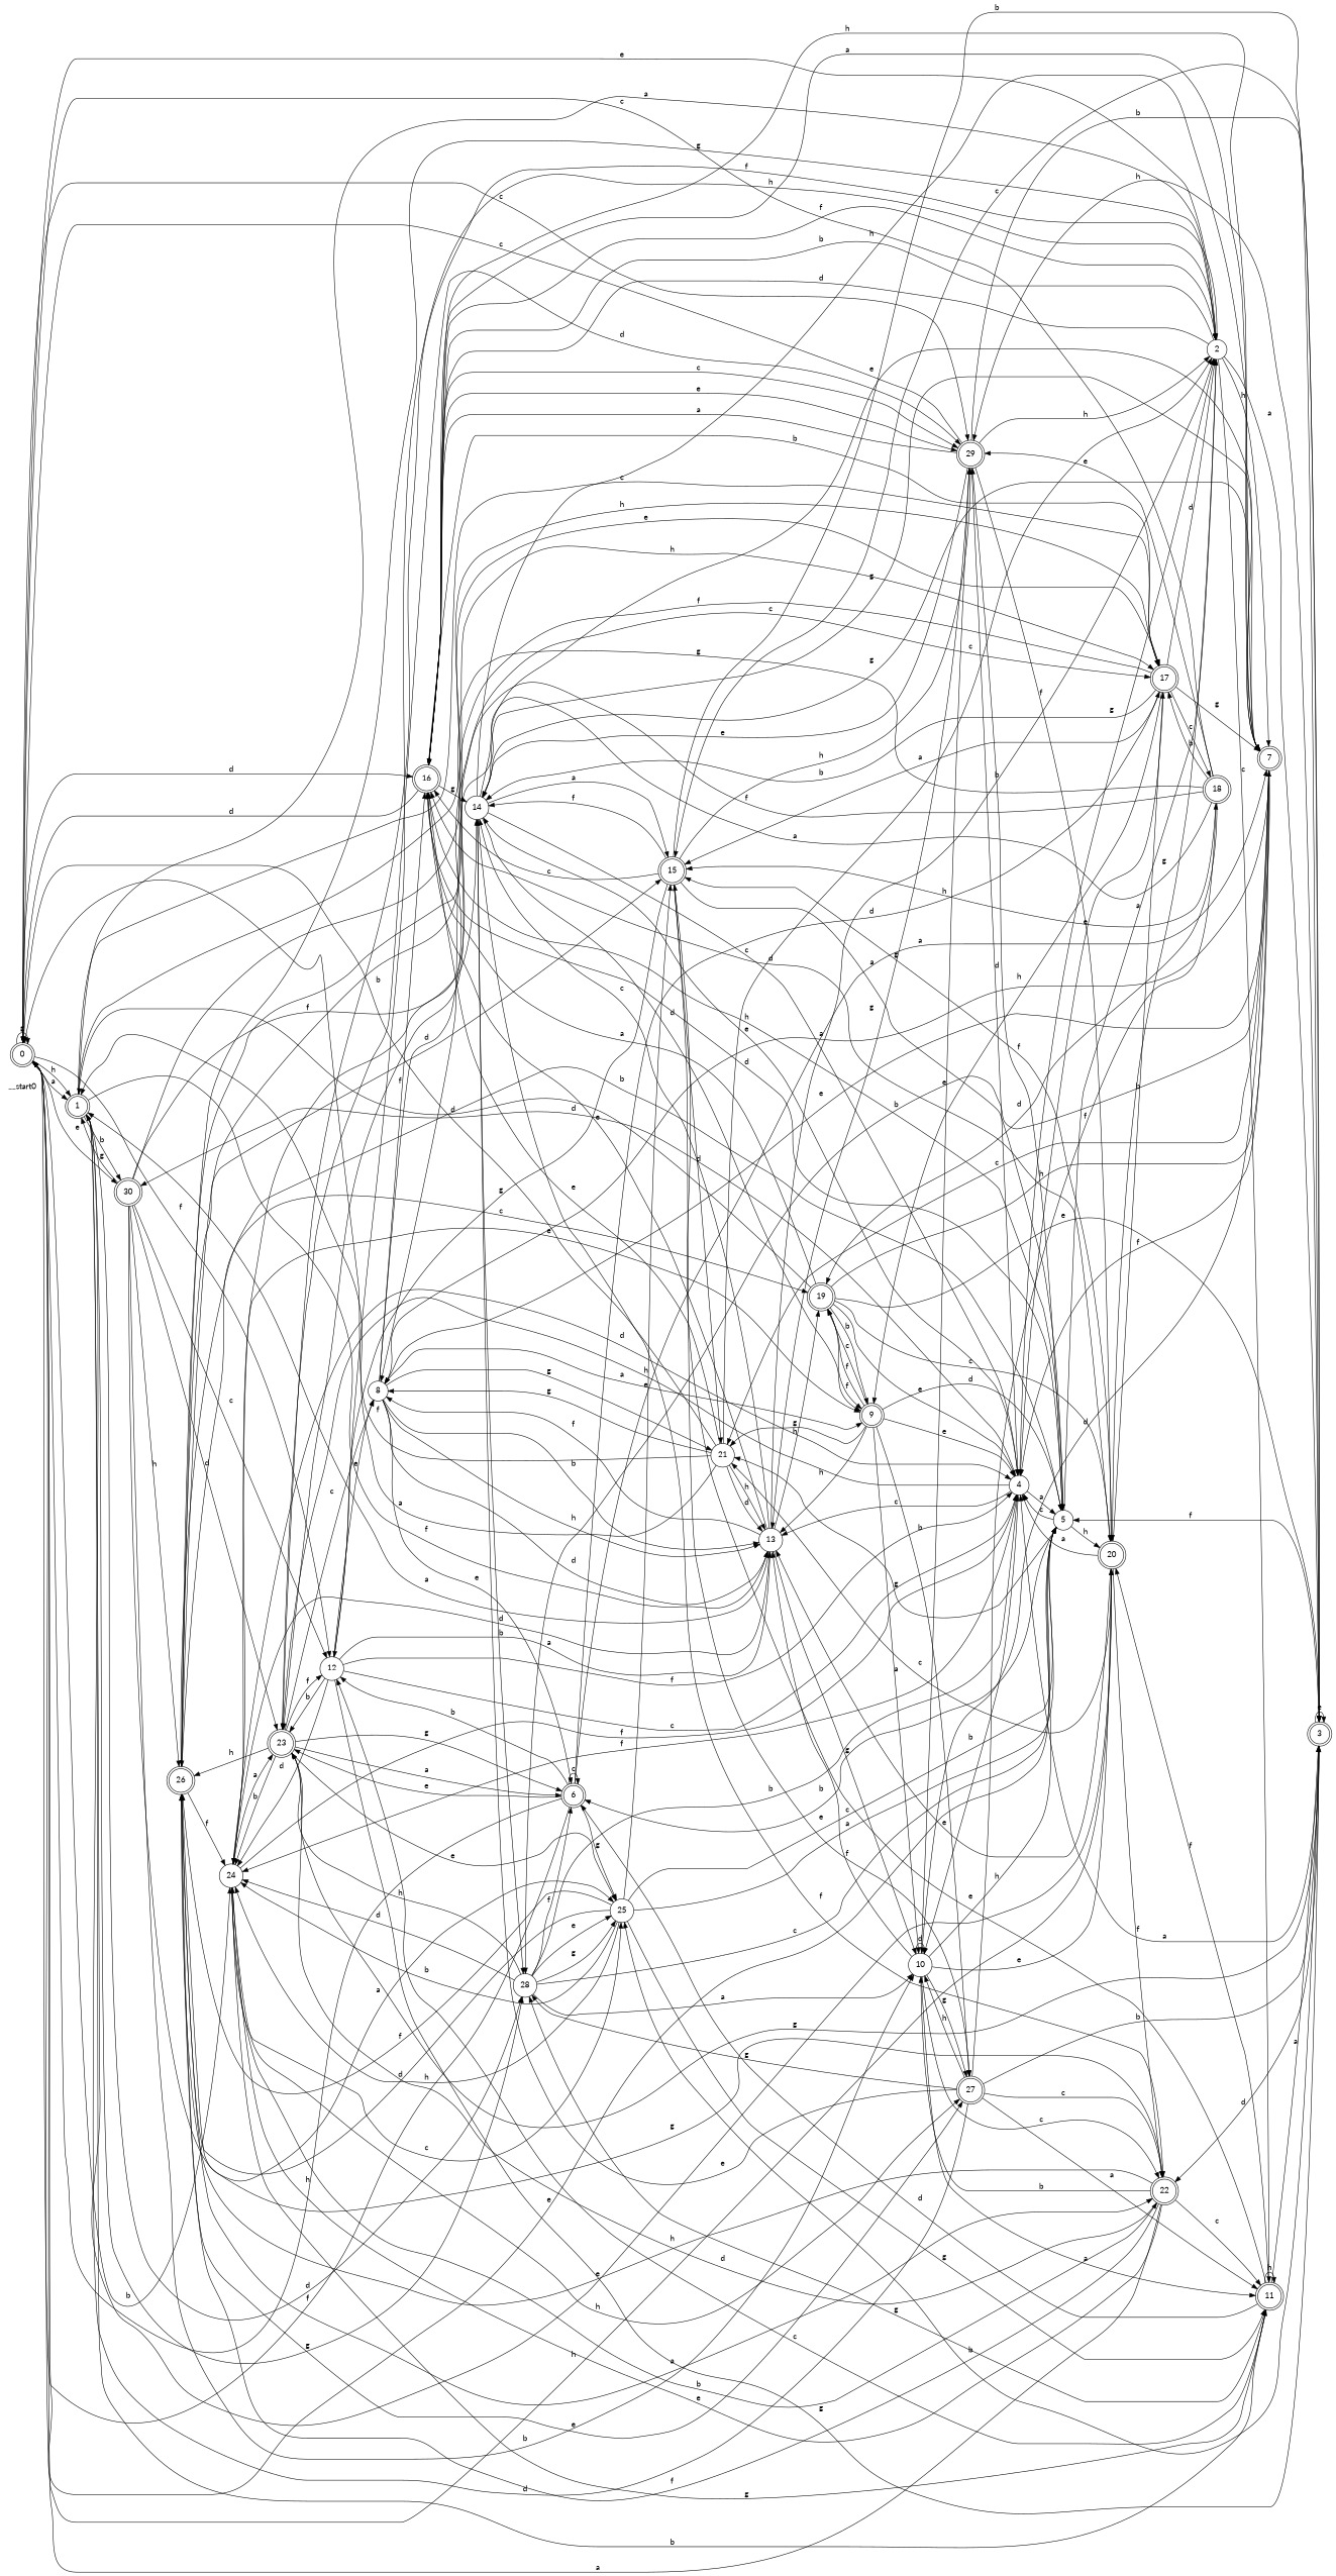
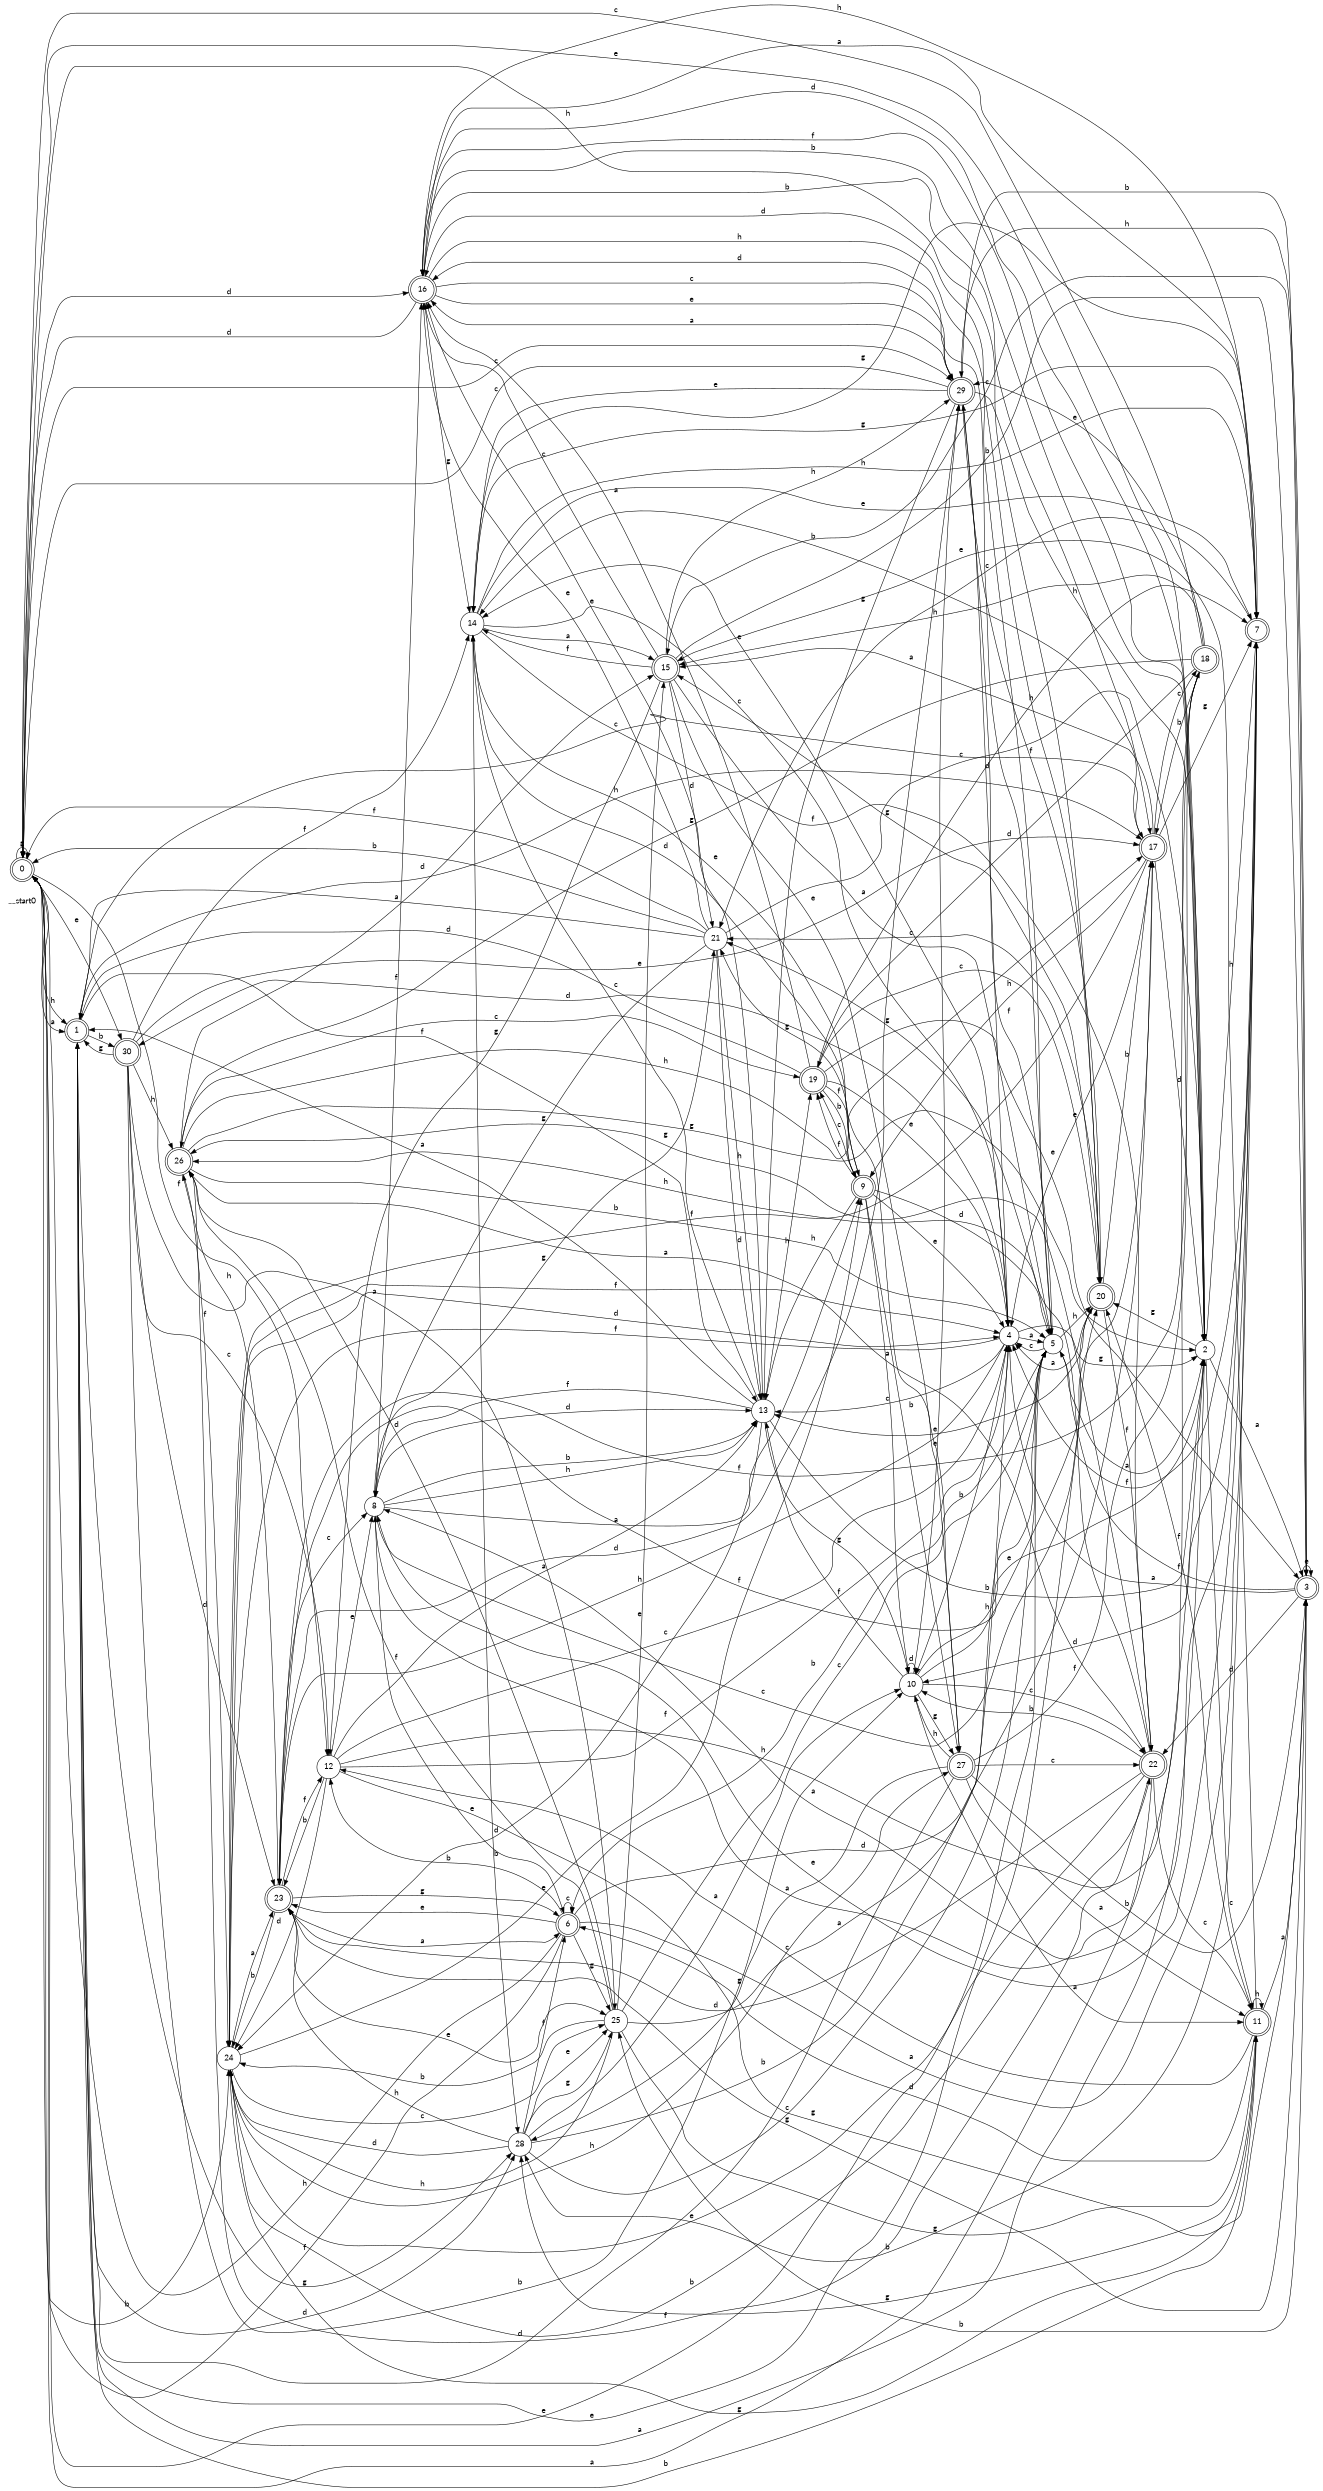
  digraph {
    fontname=Lato
    rankdir=LR
    node [fontname=Lato shape=doublecircle color=black fillcolor=white style="rounded,filled"]
    edge [fontname=Lato]
    __start0 [shape=none color="" fillcolor="" style=""]
    n2 [label=0]
    n3 [label=1]
    n4 [label=12 shape=circle style=filled]
    n5 [label=16]
    n6 [label=24 shape=circle style=filled]
    n7 [label=29]
    n8 [label=30]
    n9 [label=2 shape=circle style=filled]
    n10 [label=13 shape=circle style=filled]
    n11 [label=17]
    n12 [label=20]
    n13 [label=28 shape=circle style=filled]
    n14 [label=3]
    n15 [label=23]
    n16 [label=4 shape=circle style=filled]
    n17 [label=8 shape=circle style=filled]
    n18 [label=7]
    n19 [label=5 shape=circle style=filled]
    n20 [label=14 shape=circle style=filled]
    n21 [label=11]
    n22 [label=22]
    n23 [label=25 shape=circle style=filled]
    n24 [label=9]
    n25 [label=27]
    n26 [label=10 shape=circle style=filled]
    n27 [label=26]
    n28 [label=19]
    n29 [label=15]
    n30 [label=18]
    n31 [label=21 shape=circle style=filled]
    n32 [label=6]
    n2 -> n2 [label=g]
    n2 -> n3 [label=a]
    n2 -> n3 [label=h]
    n2 -> n4 [label=f]
    n2 -> n5 [label=d]
    n2 -> n6 [label=b]
    n2 -> n7 [label=c]
    n2 -> n8 [label=e]
    n3 -> n8 [label=b]
    n3 -> n9 [label=a]
    n3 -> n10 [label=f]
    n3 -> n11 [label=c]
    n3 -> n11 [label=h]
    n3 -> n12 [label=e]
    n3 -> n13 [label=d]
    n3 -> n13 [label=g]
    n4 -> n6 [label=d]
    n4 -> n9 [label=h]
    n4 -> n10 [label=a]
    n4 -> n14 [label=g]
    n4 -> n15 [label=b]
    n4 -> n16 [label=c]
    n4 -> n16 [label=f]
    n4 -> n17 [label=e]
    n5 -> n2 [label=d]
    n5 -> n7 [label=c]
    n5 -> n7 [label=e]
    n5 -> n9 [label=f]
    n5 -> n11 [label=b]
    n5 -> n18 [label=a]
    n5 -> n19 [label=h]
    n5 -> n20 [label=g]
    n6 -> n15 [label=a]
    n6 -> n16 [label=d]
    n6 -> n16 [label=f]
    n6 -> n21 [label=g]
    n6 -> n22 [label=b]
    n6 -> n23 [label=c]
    n6 -> n24 [label=e]
    n6 -> n25 [label=h]
    n7 -> n2 [label=c]
    n7 -> n5 [label=a]
    n7 -> n9 [label=h]
    n7 -> n10 [label=g]
    n7 -> n12 [label=f]
    n7 -> n14 [label=b]
    n7 -> n16 [label=d]
    n7 -> n20 [label=e]
    n8 -> n3 [label=g]
    n8 -> n4 [label=c]
    n8 -> n11 [label=e]
    n8 -> n15 [label=d]
    n8 -> n20 [label=f]
    n8 -> n23 [label=a]
    n8 -> n26 [label=b]
    n8 -> n27 [label=h]
    n9 -> n2 [label=e]
    n9 -> n5 [label=b]
    n9 -> n5 [label=d]
    n9 -> n12 [label=g]
    n9 -> n14 [label=a]
    n9 -> n15 [label=f]
    n9 -> n18 [label=h]
    n9 -> n21 [label=c]
    n10 -> n3 [label=a]
    n10 -> n5 [label=e]
    n10 -> n6 [label=d]
    n10 -> n9 [label=b]
    n10 -> n17 [label=f]
    n10 -> n20 [label=c]
    n10 -> n26 [label=g]
    n10 -> n28 [label=h]
    n11 -> n6 [label=f]
    n11 -> n9 [label=d]
    n11 -> n16 [label=e]
    n11 -> n18 [label=g]
    n11 -> n20 [label=b]
    n11 -> n24 [label=h]
    n11 -> n29 [label=a]
    n11 -> n30 [label=c]
    n12 -> n2 [label=h]
    n12 -> n5 [label=d]
    n12 -> n10 [label=e]
    n12 -> n11 [label=b]
    n12 -> n16 [label=a]
    n12 -> n22 [label=f]
    n12 -> n29 [label=g]
    n12 -> n31 [label=c]
    n13 -> n6 [label=d]
    n13 -> n15 [label=h]
    n13 -> n16 [label=b]
    n13 -> n19 [label=c]
    n13 -> n23 [label=e]
    n13 -> n23 [label=g]
    n13 -> n26 [label=a]
    n13 -> n32 [label=f]
    n14 -> n7 [label=h]
    n14 -> n14 [label=e]
    n14 -> n15 [label=g]
    n14 -> n16 [label=a]
    n14 -> n19 [label=f]
    n14 -> n22 [label=d]
    n14 -> n23 [label=b]
    n14 -> n29 [label=c]
    n15 -> n4 [label=f]
    n15 -> n6 [label=b]
    n15 -> n7 [label=d]
    n15 -> n17 [label=c]
    n15 -> n23 [label=e]
    n15 -> n27 [label=h]
    n15 -> n32 [label=a]
    n15 -> n32 [label=g]
    n16 -> n6 [label=f]
    n16 -> n8 [label=d]
    n16 -> n9 [label=g]
    n16 -> n10 [label=c]
    n16 -> n15 [label=h]
    n16 -> n19 [label=a]
    n16 -> n20 [label=e]
    n16 -> n26 [label=b]
    n17 -> n5 [label=f]
    n17 -> n10 [label=b]
    n17 -> n10 [label=d]
    n17 -> n10 [label=h]
    n17 -> n11 [label=c]
    n17 -> n24 [label=a]
    n17 -> n31 [label=g]
    n17 -> n32 [label=e]
    n18 -> n5 [label=h]
    n18 -> n13 [label=b]
    n18 -> n16 [label=f]
    n18 -> n17 [label=a]
    n18 -> n17 [label=e]
    n18 -> n20 [label=g]
    n18 -> n26 [label=d]
    n18 -> n31 [label=c]
    n19 -> n2 [label=e]
    n19 -> n5 [label=d]
    n19 -> n7 [label=f]
    n19 -> n9 [label=a]
    n19 -> n12 [label=h]
    n19 -> n16 [label=c]
    n19 -> n31 [label=g]
    n19 -> n32 [label=b]
    n20 -> n13 [label=b]
    n20 -> n16 [label=c]
    n20 -> n18 [label=e]
    n20 -> n18 [label=g]
    n20 -> n18 [label=h]
    n20 -> n22 [label=f]
    n20 -> n24 [label=d]
    n20 -> n29 [label=a]
    n21 -> n3 [label=b]
    n21 -> n4 [label=c]
    n21 -> n12 [label=f]
    n21 -> n13 [label=g]
    n21 -> n14 [label=a]
    n21 -> n21 [label=h]
    n21 -> n29 [label=e]
    n21 -> n32 [label=d]
    n22 -> n2 [label=a]
    n22 -> n6 [label=e]
    n22 -> n15 [label=d]
    n22 -> n21 [label=c]
    n22 -> n26 [label=b]
    n22 -> n27 [label=f]
    n22 -> n27 [label=g]
    n22 -> n27 [label=h]
    n23 -> n6 [label=b]
    n23 -> n6 [label=h]
    n23 -> n19 [label=a]
    n23 -> n19 [label=c]
    n23 -> n21 [label=g]
    n23 -> n27 [label=d]
    n23 -> n27 [label=f]
    n23 -> n29 [label=e]
    n24 -> n10 [label=h]
    n24 -> n16 [label=e]
    n24 -> n19 [label=d]
    n24 -> n25 [label=b]
    n24 -> n26 [label=a]
    n24 -> n28 [label=c]
    n24 -> n28 [label=f]
    n24 -> n31 [label=g]
    n25 -> n3 [label=d]
    n25 -> n13 [label=g]
    n25 -> n14 [label=b]
    n25 -> n20 [label=e]
    n25 -> n21 [label=a]
    n25 -> n22 [label=c]
    n25 -> n26 [label=h]
    n25 -> n30 [label=f]
    n26 -> n7 [label=e]
    n26 -> n10 [label=f]
    n26 -> n12 [label=e]
    n26 -> n19 [label=h]
    n26 -> n21 [label=a]
    n26 -> n22 [label=c]
    n26 -> n25 [label=g]
    n26 -> n26 [label=d]
    n27 -> n6 [label=f]
    n27 -> n9 [label=g]
    n27 -> n11 [label=h]
    n27 -> n19 [label=b]
    n27 -> n22 [label=a]
-   n27 -> n25 [label=e]
    n27 -> n28 [label=c]
    n27 -> n29 [label=d]
    n28 -> n3 [label=d]
    n28 -> n5 [label=a]
    n28 -> n12 [label=c]
    n28 -> n14 [label=e]
    n28 -> n16 [label=e]
    n28 -> n18 [label=h]
    n28 -> n24 [label=b]
    n28 -> n24 [label=f]
    n29 -> n4 [label=g]
    n29 -> n5 [label=c]
    n29 -> n7 [label=h]
    n29 -> n14 [label=b]
    n29 -> n19 [label=a]
    n29 -> n20 [label=f]
    n29 -> n25 [label=e]
    n29 -> n31 [label=d]
    n30 -> n2 [label=c]
    n30 -> n7 [label=e]
    n30 -> n11 [label=b]
    n30 -> n15 [label=f]
    n30 -> n17 [label=a]
    n30 -> n27 [label=g]
    n30 -> n28 [label=d]
    n30 -> n29 [label=h]
    n31 -> n2 [label=b]
    n31 -> n2 [label=f]
    n31 -> n3 [label=a]
    n31 -> n5 [label=e]
    n31 -> n9 [label=c]
    n31 -> n10 [label=d]
    n31 -> n10 [label=h]
    n31 -> n17 [label=g]
    n32 -> n2 [label=f]
    n32 -> n2 [label=h]
    n32 -> n4 [label=b]
    n32 -> n11 [label=d]
    n32 -> n15 [label=e]
    n32 -> n18 [label=a]
    n32 -> n23 [label=g]
    n32 -> n32 [label=c]
  }
